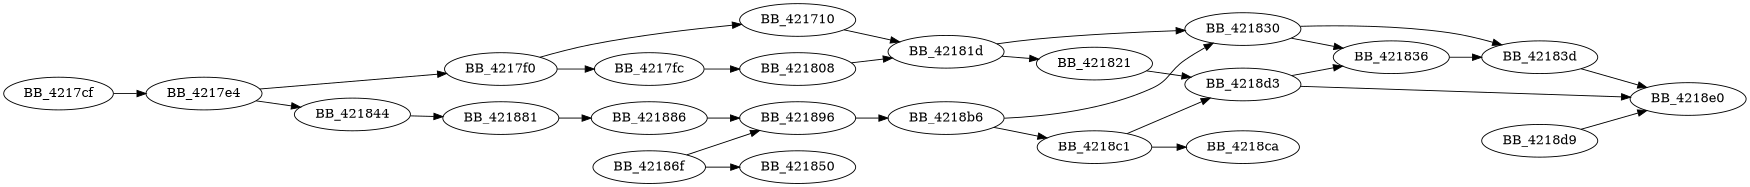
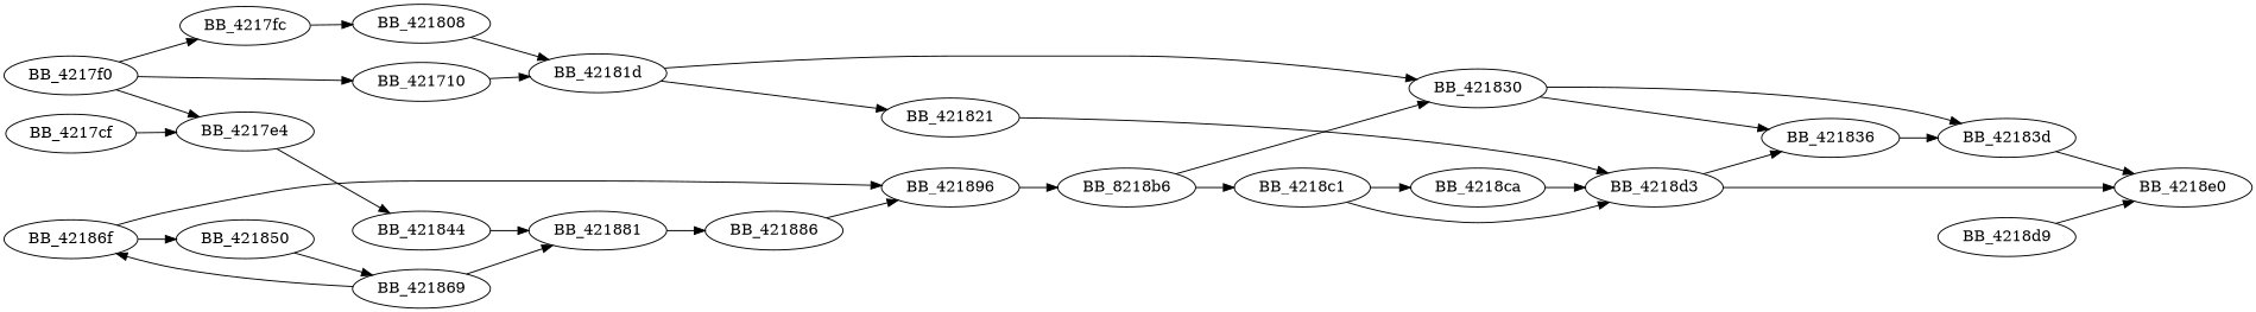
  digraph {
    rankdir=LR
    BB_4217cf
    BB_4217e4
    BB_4217f0
    BB_421844
    BB_4217fc
    n6 [label=BB_421710]
    BB_421881
    BB_421808
    BB_42181d
    BB_421850
+   BB_421869
    BB_421886
    BB_421821
    BB_421830
    BB_4218d3
    BB_421836
    BB_42183d
    BB_4218e0
    BB_4218d9
    BB_42186f
    BB_421896
-   BB_4218b6
+   BB_4218b6 [label=BB_8218b6]
    BB_4218c1
    BB_4218ca
    BB_4217cf -> BB_4217e4
-   BB_4217e4 -> BB_4217f0
+   BB_4217f0 -> BB_4217e4
    BB_4217e4 -> BB_421844
    BB_4217f0 -> BB_4217fc
    BB_4217f0 -> n6
    BB_421844 -> BB_421881
    BB_4217fc -> BB_421808
    n6 -> BB_42181d
    BB_421881 -> BB_421886
    BB_421808 -> BB_42181d
    BB_42181d -> BB_421821
    BB_42181d -> BB_421830
+   BB_421850 -> BB_421869
+   BB_421869 -> BB_421881
+   BB_421869 -> BB_42186f
    BB_421886 -> BB_421896
    BB_421821 -> BB_4218d3
    BB_421830 -> BB_421836
    BB_421830 -> BB_42183d
    BB_4218d3 -> BB_421836
    BB_4218d3 -> BB_4218e0
    BB_421836 -> BB_42183d
    BB_42183d -> BB_4218e0
    BB_4218d9 -> BB_4218e0
    BB_42186f -> BB_421850
    BB_42186f -> BB_421896
    BB_421896 -> BB_4218b6
    BB_4218b6 -> BB_421830
    BB_4218b6 -> BB_4218c1
    BB_4218c1 -> BB_4218d3
    BB_4218c1 -> BB_4218ca
+   BB_4218ca -> BB_4218d3
  }
